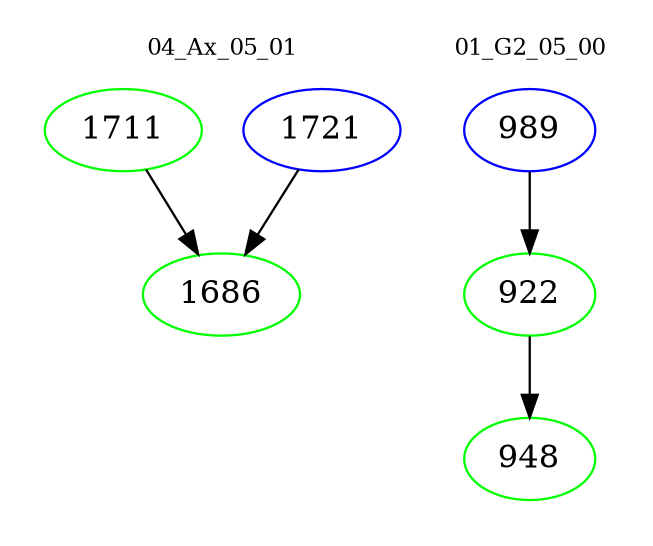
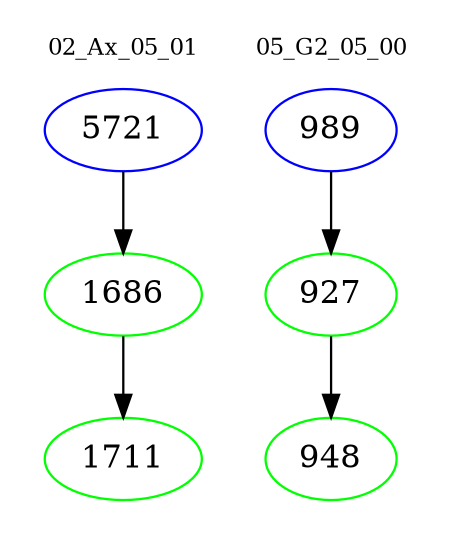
  digraph {
    node [color=green]
    edge [color=black]
-   n1 [color=blue label=1721]
+   n1 [color=blue label=5721]
    n2 [label=1686]
    n3 [label=1711]
    n4 [color=blue label=989]
-   n5 [label=922]
+   n5 [label=927]
    n6 [label=948]
    subgraph cluster_1 {
      color=white
      fontsize=10
-     label="04_Ax_05_01"
+     label="02_Ax_05_01"
      n1
      n2
      n3
    }
    subgraph cluster_2 {
      color=white
      fontsize=10
-     label="01_G2_05_00"
+     label="05_G2_05_00"
      n4
      n5
      n6
    }
    n1 -> n2
-   n3 -> n2
+   n2 -> n3
    n4 -> n5
    n5 -> n6
  }
